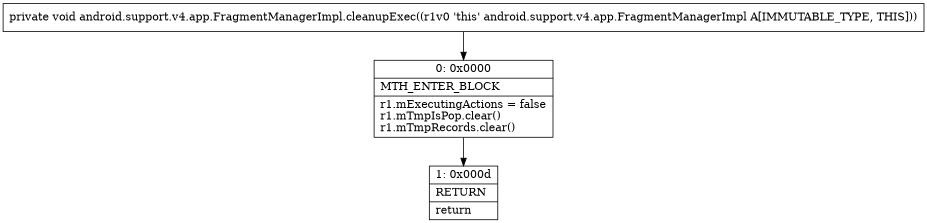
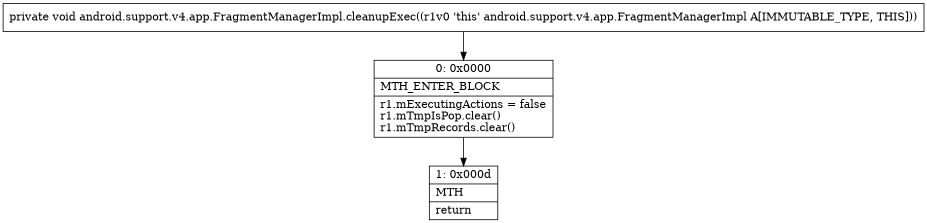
  digraph {
    node [shape=record]
    n1 [label="{0\:\ 0x0000|MTH_ENTER_BLOCK\l|r1.mExecutingActions = false\lr1.mTmpIsPop.clear()\lr1.mTmpRecords.clear()\l}"]
-   n2 [label="{1\:\ 0x000d|RETURN\l|return\l}"]
+   n2 [label="{1\:\ 0x000d|MTH\l|return\l}"]
    n3 [label="{private void android.support.v4.app.FragmentManagerImpl.cleanupExec((r1v0 'this' android.support.v4.app.FragmentManagerImpl A[IMMUTABLE_TYPE, THIS])) }"]
    n1 -> n2
    n3 -> n1
  }
